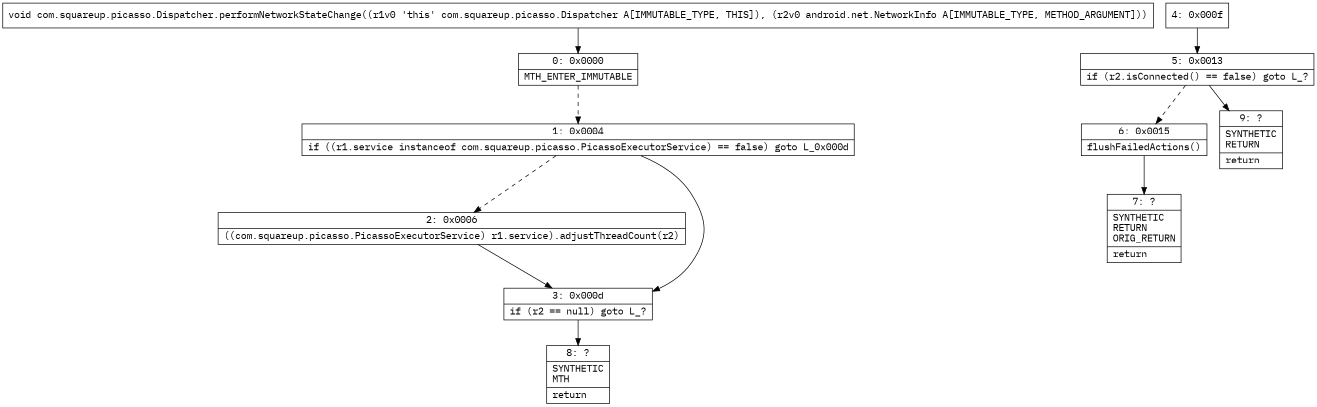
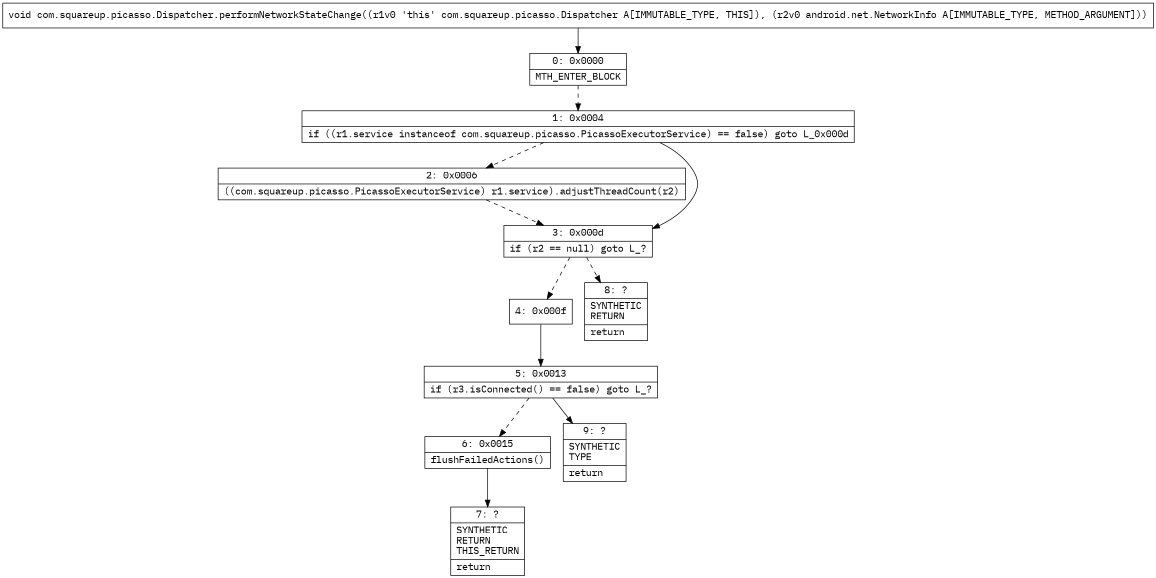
  digraph {
    fontname="IBM Plex Mono"
    node [fontname="IBM Plex Mono" shape=record]
    edge [fontname="IBM Plex Mono"]
-   n1 [label="{0\:\ 0x0000|MTH_ENTER_IMMUTABLE\l}"]
+   n1 [label="{0\:\ 0x0000|MTH_ENTER_BLOCK\l}"]
    n2 [label="{1\:\ 0x0004|if ((r1.service instanceof com.squareup.picasso.PicassoExecutorService) == false) goto L_0x000d\l}"]
    n3 [label="{2\:\ 0x0006|((com.squareup.picasso.PicassoExecutorService) r1.service).adjustThreadCount(r2)\l}"]
    n4 [label="{3\:\ 0x000d|if (r2 == null) goto L_?\l}"]
    n5 [label="{4\:\ 0x000f}"]
-   n6 [label="{8\:\ ?|SYNTHETIC\lMTH\l|return\l}"]
-   n7 [label="{5\:\ 0x0013|if (r2.isConnected() == false) goto L_?\l}"]
+   n6 [label="{8\:\ ?|SYNTHETIC\lRETURN\l|return\l}"]
+   n7 [label="{5\:\ 0x0013|if (r3.isConnected() == false) goto L_?\l}"]
    n8 [label="{6\:\ 0x0015|flushFailedActions()\l}"]
-   n9 [label="{9\:\ ?|SYNTHETIC\lRETURN\l|return\l}"]
-   n10 [label="{7\:\ ?|SYNTHETIC\lRETURN\lORIG_RETURN\l|return\l}"]
+   n9 [label="{9\:\ ?|SYNTHETIC\lTYPE\l|return\l}"]
+   n10 [label="{7\:\ ?|SYNTHETIC\lRETURN\lTHIS_RETURN\l|return\l}"]
    n11 [label="{void com.squareup.picasso.Dispatcher.performNetworkStateChange((r1v0 'this' com.squareup.picasso.Dispatcher A[IMMUTABLE_TYPE, THIS]), (r2v0 android.net.NetworkInfo A[IMMUTABLE_TYPE, METHOD_ARGUMENT])) }"]
    n1 -> n2 [style=dashed]
    n2 -> n3 [style=dashed]
    n2 -> n4
-   n3 -> n4
-   n4 -> n6
+   n3 -> n4 [style=dashed]
+   n4 -> n5 [style=dashed]
+   n4 -> n6 [style=dashed]
    n5 -> n7
    n7 -> n8 [style=dashed]
    n7 -> n9
    n8 -> n10
    n11 -> n1
  }
